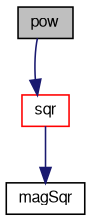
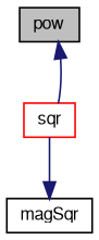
  digraph {
    rankdir=TB
    node [color=black fontname=FreeSans fontsize=10 shape=record]
    edge [color=midnightblue fontname=FreeSans fontsize=10 labelfontname=FreeSans labelfontsize=10 style=solid]
    n1 [fillcolor=grey75 fontcolor=black height=0.2 label=pow style=filled width=0.4]
    n2 [color=red height=0.2 label=sqr width=0.4]
    n3 [height=0.2 label=magSqr width=0.4]
-   n1 -> n2
+   n2 -> n1
    n2 -> n3
  }
